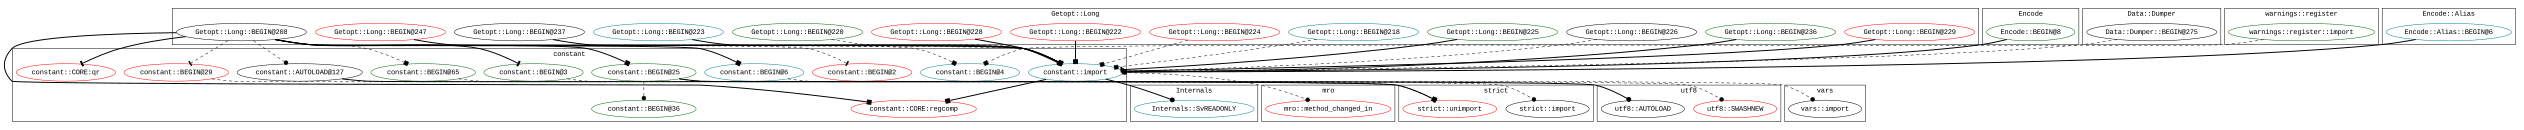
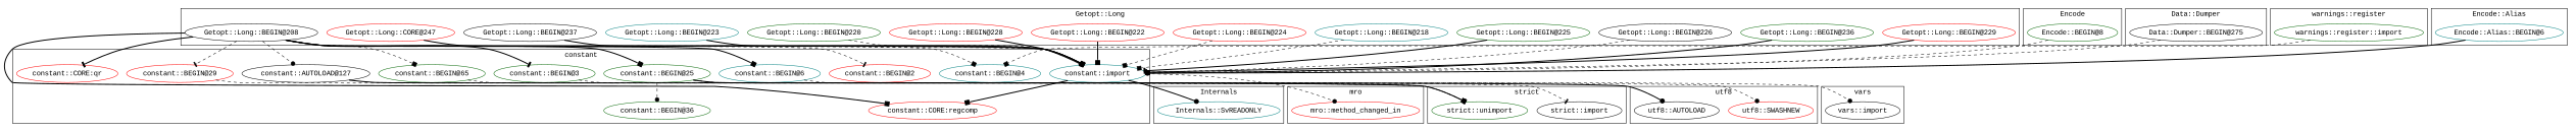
  digraph {
    fontname="Liberation Mono"
    node [color=red fontname="Liberation Mono"]
    edge [arrowhead=box fontname="Liberation Mono" style=dashed]
    "Encode::BEGIN@8" [color=darkgreen]
    "Internals::SvREADONLY" [color=teal]
    "Getopt::Long::BEGIN@222"
    "Getopt::Long::BEGIN@228"
    "Getopt::Long::BEGIN@220" [color=darkgreen]
    "Getopt::Long::BEGIN@223" [color=teal]
    "Getopt::Long::BEGIN@237" [color=black]
    "Getopt::Long::BEGIN@208" [color=black]
-   "Getopt::Long::BEGIN@247"
+   "Getopt::Long::BEGIN@247" [label="Getopt::Long::CORE@247"]
    "Getopt::Long::BEGIN@229"
    "Getopt::Long::BEGIN@236" [color=darkgreen]
    "Getopt::Long::BEGIN@226" [color=black]
    "Getopt::Long::BEGIN@225" [color=darkgreen]
    "Getopt::Long::BEGIN@218" [color=teal]
    "Getopt::Long::BEGIN@224"
    "Data::Dumper::BEGIN@275" [color=black]
    "vars::import" [color=black]
    "strict::import" [color=black]
-   "strict::unimport"
+   "strict::unimport" [color=darkgreen]
    "constant::import" [color=teal]
    "constant::BEGIN@4" [color=teal]
    "constant::BEGIN@36" [color=darkgreen]
    "constant::BEGIN@3" [color=darkgreen]
    "constant::BEGIN@25" [color=darkgreen]
    "constant::BEGIN@29"
    "constant::CORE:regcomp"
    "constant::CORE:qr"
    "constant::BEGIN@65" [color=darkgreen]
    "constant::BEGIN@2"
    n30 [color=black label="constant::AUTOLOAD@127"]
    "constant::BEGIN@6" [color=teal]
    "utf8::AUTOLOAD" [color=black]
    "utf8::SWASHNEW"
    "warnings::register::import" [color=darkgreen]
    "Encode::Alias::BEGIN@6" [color=teal]
    "mro::method_changed_in"
    subgraph cluster_1 {
      label=Encode
      "Encode::BEGIN@8"
    }
    subgraph cluster_2 {
      label=Internals
      "Internals::SvREADONLY"
    }
    subgraph cluster_3 {
      label="Getopt::Long"
      "Getopt::Long::BEGIN@222"
      "Getopt::Long::BEGIN@228"
      "Getopt::Long::BEGIN@220"
      "Getopt::Long::BEGIN@223"
      "Getopt::Long::BEGIN@237"
      "Getopt::Long::BEGIN@208"
      "Getopt::Long::BEGIN@247"
      "Getopt::Long::BEGIN@229"
      "Getopt::Long::BEGIN@236"
      "Getopt::Long::BEGIN@226"
      "Getopt::Long::BEGIN@225"
      "Getopt::Long::BEGIN@218"
      "Getopt::Long::BEGIN@224"
    }
    subgraph cluster_4 {
      label="Data::Dumper"
      "Data::Dumper::BEGIN@275"
    }
    subgraph cluster_5 {
      label=vars
      "vars::import"
    }
    subgraph cluster_6 {
      label="strict"
      "strict::import"
      "strict::unimport"
    }
    subgraph cluster_7 {
      label=constant
      "constant::import"
      "constant::BEGIN@4"
      "constant::BEGIN@36"
      "constant::BEGIN@3"
      "constant::BEGIN@25"
      "constant::BEGIN@29"
      "constant::CORE:regcomp"
      "constant::CORE:qr"
      "constant::BEGIN@65"
      "constant::BEGIN@2"
      n30
      "constant::BEGIN@6"
    }
    subgraph cluster_8 {
      label=utf8
      "utf8::AUTOLOAD"
      "utf8::SWASHNEW"
    }
    subgraph cluster_9 {
      label="warnings::register"
      "warnings::register::import"
    }
    subgraph cluster_10 {
      label="Encode::Alias"
      "Encode::Alias::BEGIN@6"
    }
    subgraph cluster_11 {
      label=mro
      "mro::method_changed_in"
    }
-   "Encode::BEGIN@8" -> "constant::import" [style=bold]
+   "Encode::BEGIN@8" -> "constant::import"
    "Getopt::Long::BEGIN@222" -> "constant::import" [style=bold]
    "Getopt::Long::BEGIN@228" -> "constant::import" [arrowhead=dot style=bold]
    "Getopt::Long::BEGIN@220" -> "constant::import" [arrowhead=dot]
    "Getopt::Long::BEGIN@223" -> "constant::import" [style=bold]
    "Getopt::Long::BEGIN@237" -> "constant::import" [style=bold]
    "Getopt::Long::BEGIN@208" -> "constant::import"
    "Getopt::Long::BEGIN@208" -> "constant::BEGIN@4"
    "Getopt::Long::BEGIN@208" -> "constant::BEGIN@3" [arrowhead=tee style=bold]
    "Getopt::Long::BEGIN@208" -> "constant::BEGIN@25" [style=bold]
    "Getopt::Long::BEGIN@208" -> "constant::BEGIN@29" [arrowhead=tee]
    "Getopt::Long::BEGIN@208" -> "constant::CORE:regcomp" [style=bold]
    "Getopt::Long::BEGIN@208" -> "constant::CORE:qr" [arrowhead=tee style=bold]
    "Getopt::Long::BEGIN@208" -> "constant::BEGIN@65"
    "Getopt::Long::BEGIN@208" -> "constant::BEGIN@2" [arrowhead=tee]
    "Getopt::Long::BEGIN@208" -> n30 [arrowhead=dot]
    "Getopt::Long::BEGIN@208" -> "constant::BEGIN@6" [style=bold]
    "Getopt::Long::BEGIN@247" -> "constant::import" [arrowhead=tee style=bold]
    "Getopt::Long::BEGIN@229" -> "constant::import" [arrowhead=tee style=bold]
    "Getopt::Long::BEGIN@236" -> "constant::import" [arrowhead=dot style=bold]
    "Getopt::Long::BEGIN@226" -> "constant::import" [arrowhead=dot]
    "Getopt::Long::BEGIN@225" -> "constant::import" [arrowhead=tee style=bold]
    "Getopt::Long::BEGIN@218" -> "constant::import"
    "Getopt::Long::BEGIN@224" -> "constant::import"
    "Data::Dumper::BEGIN@275" -> "constant::import" [arrowhead=tee]
    "constant::import" -> "Internals::SvREADONLY" [arrowhead=dot style=bold]
    "constant::import" -> "constant::CORE:regcomp" [style=bold]
    "constant::import" -> "mro::method_changed_in" [arrowhead=dot]
-   "constant::BEGIN@3" -> "strict::import" [arrowhead=dot]
+   "constant::BEGIN@3" -> "strict::import" [arrowhead=tee]
    "constant::BEGIN@25" -> "constant::BEGIN@36" [arrowhead=dot]
    "constant::BEGIN@25" -> "utf8::AUTOLOAD" [arrowhead=dot style=bold]
    "constant::BEGIN@25" -> "utf8::SWASHNEW" [arrowhead=dot]
    "constant::BEGIN@29" -> "strict::unimport" [arrowhead=tee]
    "constant::BEGIN@65" -> "strict::unimport"
    n30 -> "strict::unimport" [style=bold]
    "constant::BEGIN@6" -> "vars::import" [arrowhead=dot]
    "warnings::register::import" -> "constant::BEGIN@4"
    "Encode::Alias::BEGIN@6" -> "constant::import" [arrowhead=dot style=bold]
  }
